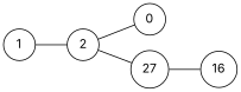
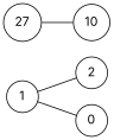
  graph {
    fontname=Inter
    ordering=out
    rankdir=LR
    node [fontname=Inter shape=circle]
    edge [fontname=Inter]
    1 [width=0.5]
    2 [width=0.5]
    n3 [label=0 width=0.5]
    n4 [label=27 width=0.5]
-   n5 [label=16 width=0.5]
+   n5 [label=10 width=0.5]
    1 -- 2
-   2 -- n3
-   2 -- n4
+   1 -- n3
    n4 -- n5
  }
